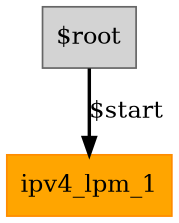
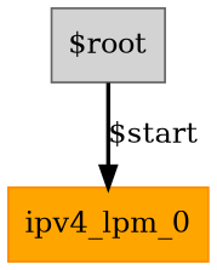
  digraph {
    node [shape=box style=filled]
    n1 [color=gray40 label="$root" fillcolor=lightgrey]
-   n2 [color=darkorange label=ipv4_lpm_1 fillcolor=orange]
+   n2 [color=darkorange label=ipv4_lpm_0 fillcolor=orange]
    n1 -> n2 [color=black label="$start" style=bold]
  }
